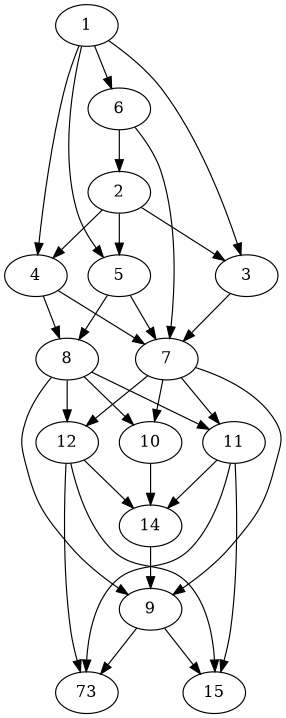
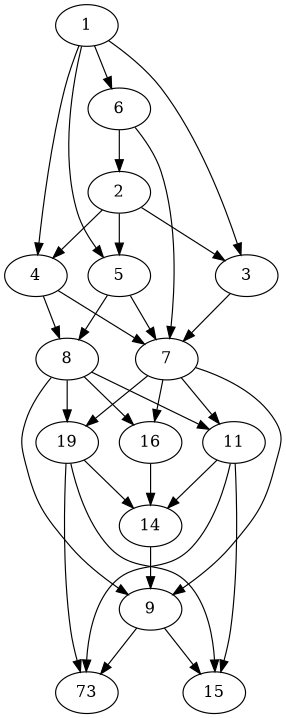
  digraph {
    node [alpha=0.02]
    1 [expect_size=17599488]
    3 [alpha=0.14 expect_size=17822720]
    4 [alpha=0.17 expect_size=23307264]
    5 [alpha=0.12 expect_size=18206720]
    6 [alpha=0.18 expect_size=42406912]
    7 [alpha=0.05 expect_size=25330688]
    8 [alpha=0.00 expect_size=29272064]
    2 [alpha=0.03 expect_size=42651648]
    9 [alpha=0.08 expect_size=40067072]
-   10 [alpha=0.08 expect_size=37864448]
+   10 [alpha=0.08 expect_size=37864448 label=16]
    11 [alpha=0.14 expect_size=37190656]
-   12 [alpha=0.05 expect_size=41101312]
+   12 [alpha=0.05 expect_size=41101312 label=19]
    n13 [expect_size=48190464 label=73]
    15 [alpha=0.01 expect_size=26660864]
    14 [alpha=0.20 expect_size=34640896]
    1 -> 3
    1 -> 4
    1 -> 5
    1 -> 6
    3 -> 7
    4 -> 7
    4 -> 8
    5 -> 7
    5 -> 8
    6 -> 7
    6 -> 2
    7 -> 9
    7 -> 10
    7 -> 11
    7 -> 12
    8 -> 9
    8 -> 10
    8 -> 11
    8 -> 12
    2 -> 3
    2 -> 4
    2 -> 5
    9 -> n13
    9 -> 15
    10 -> 14
    11 -> n13
    11 -> 15
    11 -> 14
    12 -> n13
    12 -> 15
    12 -> 14
    14 -> 9
  }
